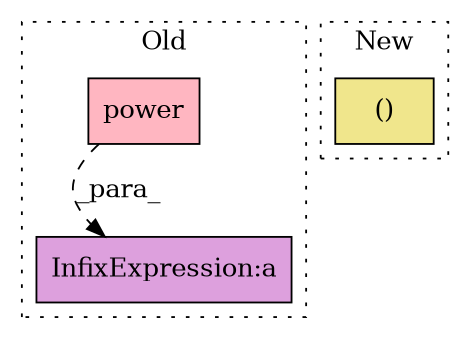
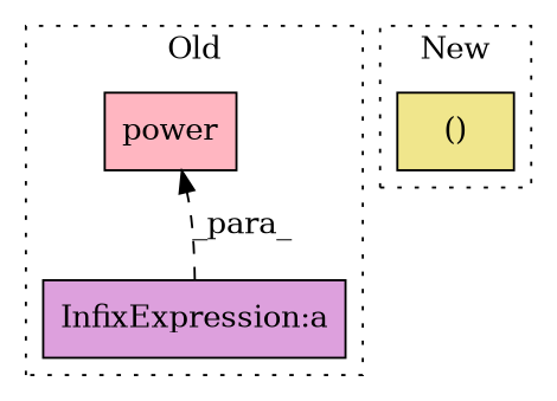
  digraph {
    node [shape=box style=filled]
    n1 [a=32 l="6,1" label=power s="3107,3153" fillcolor=lightpink]
    n2 [a=27 l=3 label="InfixExpression:a" s=3660 fillcolor=plum]
    n3 [a=106 l=15 label="()" s=3039 fillcolor=khaki]
    subgraph cluster_1 {
      label=Old
      style=dotted
      n1
      n2
    }
    subgraph cluster_2 {
      label=New
      style=dotted
      n3
    }
-   n1 -> n2 [label=_para_ style=dashed]
+   n2 -> n1 [label=_para_ style=dashed]
  }
